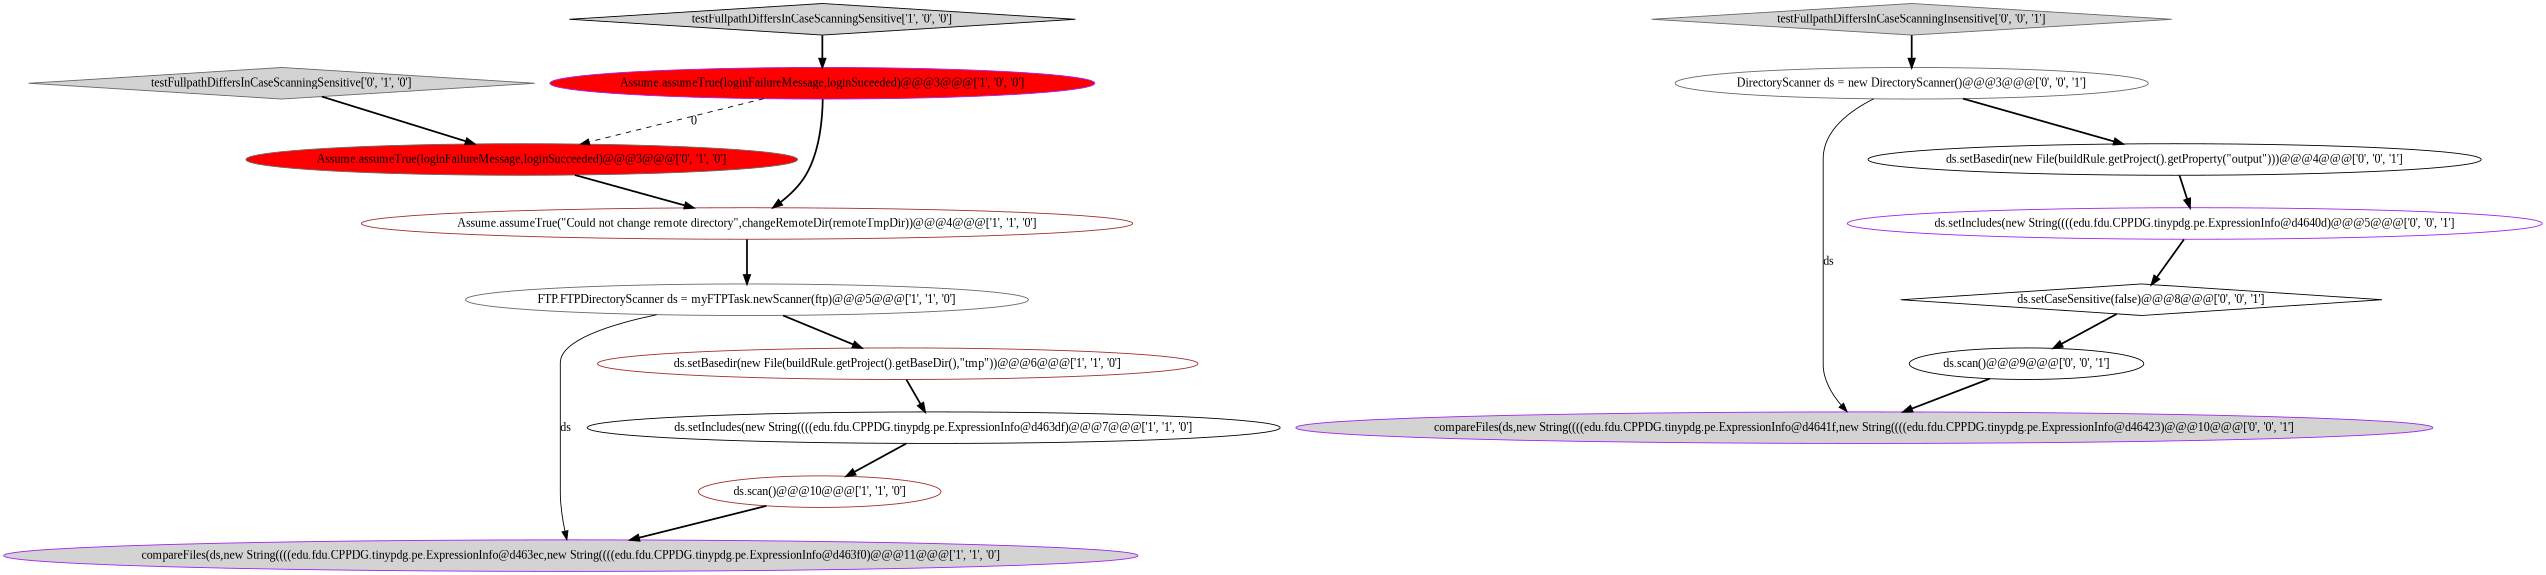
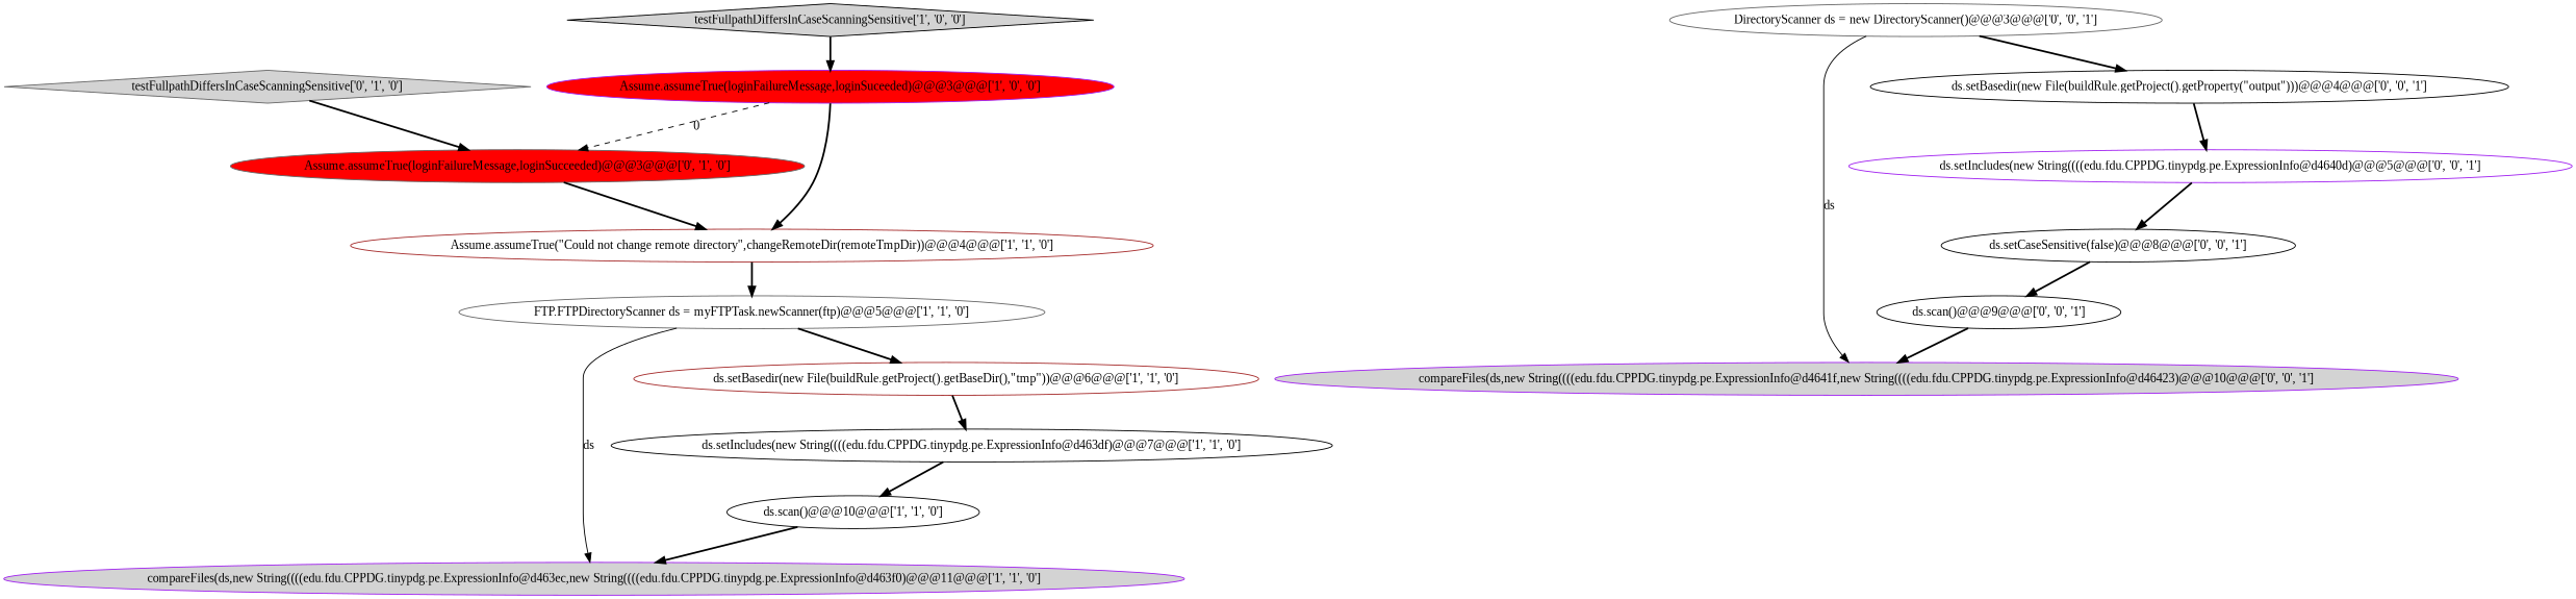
  digraph {
    fontname="Liberation Serif"
    node [color=black fillcolor=white fontname="Liberation Serif" shape=ellipse style=filled]
    edge [fontname="Liberation Serif" style=bold]
    n1 [label="ds.setIncludes(new String((((edu.fdu.CPPDG.tinypdg.pe.ExpressionInfo@d463df)@@@7@@@['1', '1', '0']"]
-   n2 [color=brown label="ds.scan()@@@10@@@['1', '1', '0']"]
+   n2 [label="ds.scan()@@@10@@@['1', '1', '0']"]
    n3 [color=purple fillcolor=lightgray label="compareFiles(ds,new String((((edu.fdu.CPPDG.tinypdg.pe.ExpressionInfo@d463ec,new String((((edu.fdu.CPPDG.tinypdg.pe.ExpressionInfo@d463f0)@@@11@@@['1', '1', '0']"]
    n4 [color=gray40 fillcolor=lightgray label="testFullpathDiffersInCaseScanningSensitive['0', '1', '0']" shape=diamond]
    n5 [color=gray40 fillcolor=red label="Assume.assumeTrue(loginFailureMessage,loginSucceeded)@@@3@@@['0', '1', '0']"]
    n6 [color=brown label="Assume.assumeTrue(\"Could not change remote directory\",changeRemoteDir(remoteTmpDir))@@@4@@@['1', '1', '0']"]
    n7 [label="ds.scan()@@@9@@@['0', '0', '1']"]
    n8 [color=purple fillcolor=lightgray label="compareFiles(ds,new String((((edu.fdu.CPPDG.tinypdg.pe.ExpressionInfo@d4641f,new String((((edu.fdu.CPPDG.tinypdg.pe.ExpressionInfo@d46423)@@@10@@@['0', '0', '1']"]
    n9 [color=purple label="ds.setIncludes(new String((((edu.fdu.CPPDG.tinypdg.pe.ExpressionInfo@d4640d)@@@5@@@['0', '0', '1']"]
-   n10 [label="ds.setCaseSensitive(false)@@@8@@@['0', '0', '1']" shape=diamond]
-   n11 [color=gray40 fillcolor=lightgray label="testFullpathDiffersInCaseScanningInsensitive['0', '0', '1']" shape=diamond]
+   n10 [label="ds.setCaseSensitive(false)@@@8@@@['0', '0', '1']"]
    n12 [color=gray40 label="DirectoryScanner ds = new DirectoryScanner()@@@3@@@['0', '0', '1']"]
    n13 [label="ds.setBasedir(new File(buildRule.getProject().getProperty(\"output\")))@@@4@@@['0', '0', '1']"]
    n14 [color=purple fillcolor=red label="Assume.assumeTrue(loginFailureMessage,loginSuceeded)@@@3@@@['1', '0', '0']"]
    n15 [color=gray40 label="FTP.FTPDirectoryScanner ds = myFTPTask.newScanner(ftp)@@@5@@@['1', '1', '0']"]
    n16 [color=brown label="ds.setBasedir(new File(buildRule.getProject().getBaseDir(),\"tmp\"))@@@6@@@['1', '1', '0']"]
    n17 [fillcolor=lightgray label="testFullpathDiffersInCaseScanningSensitive['1', '0', '0']" shape=diamond]
    n1 -> n2
    n2 -> n3
    n4 -> n5
    n5 -> n6
    n6 -> n15
    n7 -> n8
    n9 -> n10
    n10 -> n7
-   n11 -> n12
    n12 -> n8 [label=ds style=solid]
    n12 -> n13
    n13 -> n9
    n14 -> n5 [label=0 style=dashed]
    n14 -> n6
    n15 -> n3 [label=ds style=solid]
    n15 -> n16
    n16 -> n1
    n17 -> n14
  }
